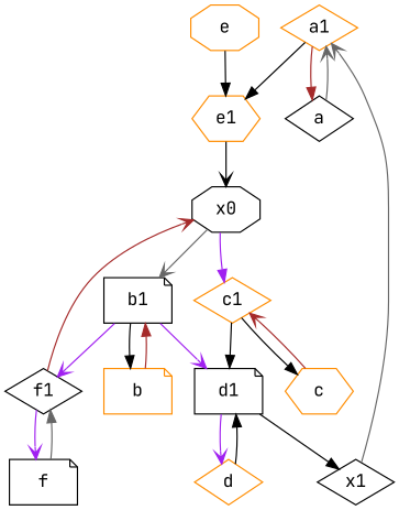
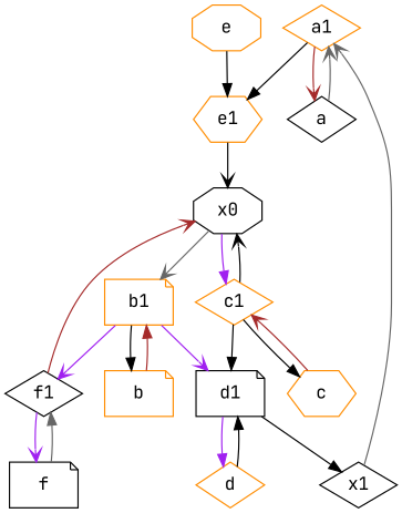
  digraph {
    fontname="JetBrains Mono"
    node [color=darkorange fontname="JetBrains Mono" shape=diamond]
    edge [arrowhead=normal color=black fontname="JetBrains Mono"]
    a1
    e1 [shape=hexagon]
    a [color=black]
    x1 [color=black]
-   b1 [color=black shape=note]
+   b1 [shape=note]
    d1 [color=black shape=note]
    f1 [color=black]
    b [shape=note]
    x0 [color=black shape=octagon]
    c1
    c [shape=hexagon]
    d
    f [color=black shape=note]
    e [shape=octagon]
    a1 -> e1
-   a1 -> a [color=brown]
+   a1 -> a [arrowhead=vee color=brown]
    e1 -> x0 [arrowhead=vee]
    a -> a1 [arrowhead=vee color=gray40]
    x1 -> a1 [arrowhead=vee color=gray40]
    b1 -> d1 [arrowhead=vee color=purple]
    b1 -> f1 [arrowhead=vee color=purple]
    b1 -> b
    d1 -> x1
-   d1 -> d [arrowhead=vee color=purple]
+   d1 -> d [color=purple]
    f1 -> x0 [arrowhead=vee color=brown]
    f1 -> f [arrowhead=vee color=purple]
    b -> b1 [color=brown]
    x0 -> b1 [arrowhead=vee color=gray40]
    x0 -> c1 [color=purple]
    c1 -> d1
+   c1 -> x0 [arrowhead=vee]
    c1 -> c
    c -> c1 [arrowhead=vee color=brown]
    d -> d1
    f -> f1 [color=gray40]
    e -> e1
  }
